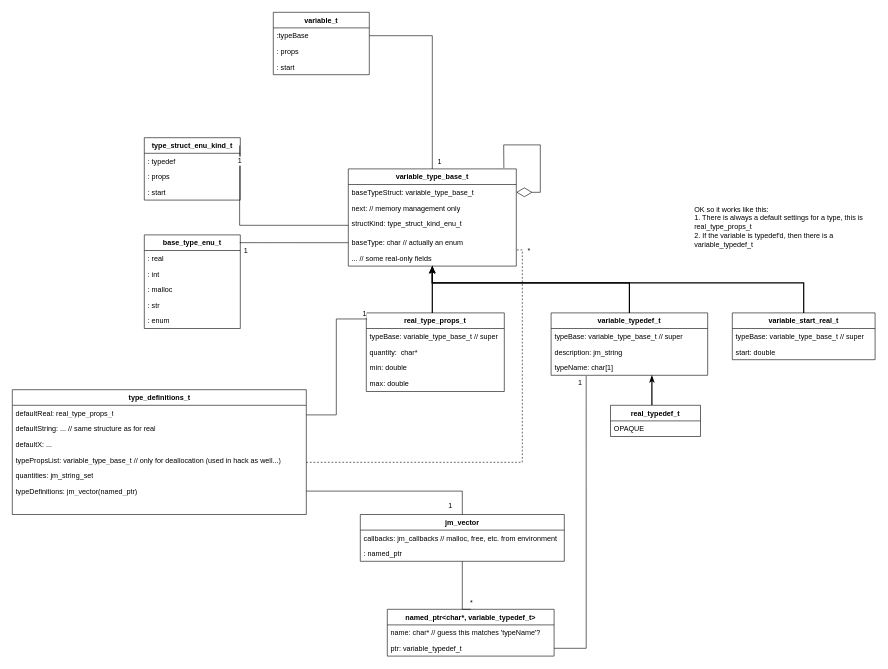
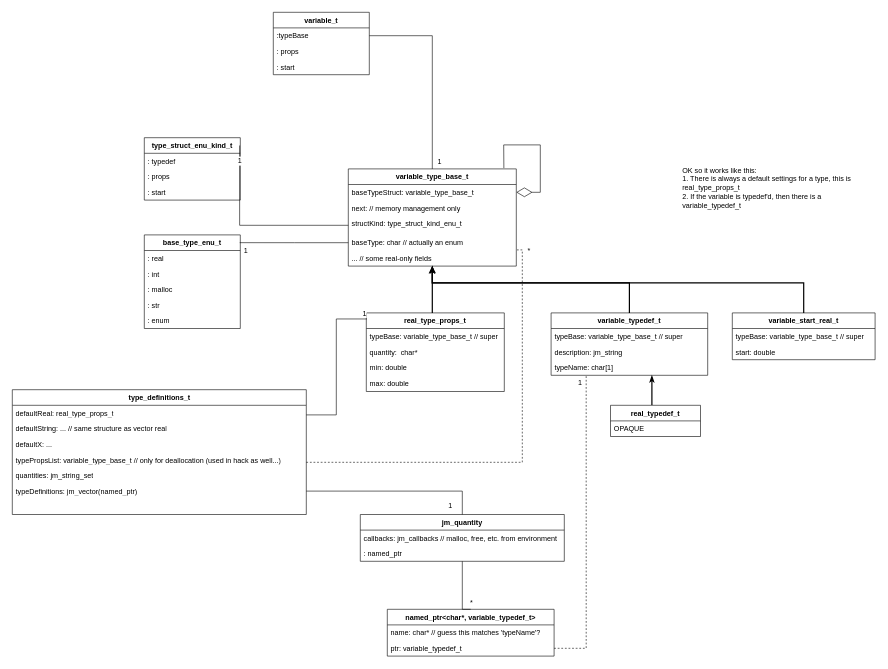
  <mxCell id="0" />
  <mxCell id="1" parent="0" />
  <mxCell id="2" value="&lt;b&gt;type_definitions_t&lt;/b&gt;" style="swimlane;html=1;fontStyle=0;childLayout=stackLayout;horizontal=1;startSize=26;fillColor=none;horizontalStack=0;resizeParent=1;resizeLast=0;collapsible=1;marginBottom=0;swimlaneFillColor=#ffffff;rounded=0;shadow=0;comic=0;labelBackgroundColor=none;strokeColor=#000000;strokeWidth=1;fontFamily=Helvetica;fontSize=12;fontColor=#000000;align=center;" parent="1" vertex="1"><mxGeometry x="20" y="649" width="490" height="208" as="geometry" /></mxCell>
  <mxCell id="3" value="defaultReal: real_type_props_t" style="text;html=1;strokeColor=none;fillColor=none;align=left;verticalAlign=top;spacingLeft=4;spacingRight=4;whiteSpace=wrap;overflow=hidden;rotatable=0;points=[[0,0.5],[1,0.5]];portConstraint=eastwest;" parent="2" vertex="1"><mxGeometry y="26" width="490" height="26" as="geometry" /></mxCell>
- <mxCell id="4" value="defaultString: ... // same structure as for real" style="text;html=1;strokeColor=none;fillColor=none;align=left;verticalAlign=top;spacingLeft=4;spacingRight=4;whiteSpace=wrap;overflow=hidden;rotatable=0;points=[[0,0.5],[1,0.5]];portConstraint=eastwest;" parent="2" vertex="1"><mxGeometry y="52" width="490" height="26" as="geometry" /></mxCell>
+ <mxCell id="4" value="defaultString: ... // same structure as vector real" style="text;html=1;strokeColor=none;fillColor=none;align=left;verticalAlign=top;spacingLeft=4;spacingRight=4;whiteSpace=wrap;overflow=hidden;rotatable=0;points=[[0,0.5],[1,0.5]];portConstraint=eastwest;" parent="2" vertex="1"><mxGeometry y="52" width="490" height="26" as="geometry" /></mxCell>
  <mxCell id="5" value="defaultX: ..." style="text;html=1;strokeColor=none;fillColor=none;align=left;verticalAlign=top;spacingLeft=4;spacingRight=4;whiteSpace=wrap;overflow=hidden;rotatable=0;points=[[0,0.5],[1,0.5]];portConstraint=eastwest;" parent="2" vertex="1"><mxGeometry y="78" width="490" height="26" as="geometry" /></mxCell>
  <mxCell id="6" value="typePropsList: variable_type_base_t // only for deallocation (used in hack as well...)" style="text;html=1;strokeColor=none;fillColor=none;align=left;verticalAlign=top;spacingLeft=4;spacingRight=4;whiteSpace=wrap;overflow=hidden;rotatable=0;points=[[0,0.5],[1,0.5]];portConstraint=eastwest;" parent="2" vertex="1"><mxGeometry y="104" width="490" height="26" as="geometry" /></mxCell>
  <mxCell id="7" value="quantities: jm_string_set" style="text;html=1;strokeColor=none;fillColor=none;align=left;verticalAlign=top;spacingLeft=4;spacingRight=4;whiteSpace=wrap;overflow=hidden;rotatable=0;points=[[0,0.5],[1,0.5]];portConstraint=eastwest;" parent="2" vertex="1"><mxGeometry y="130" width="490" height="26" as="geometry" /></mxCell>
  <mxCell id="8" value="typeDefinitions: jm_vector(named_ptr)" style="text;html=1;strokeColor=none;fillColor=none;align=left;verticalAlign=top;spacingLeft=4;spacingRight=4;whiteSpace=wrap;overflow=hidden;rotatable=0;points=[[0,0.5],[1,0.5]];portConstraint=eastwest;" parent="2" vertex="1"><mxGeometry y="156" width="490" height="26" as="geometry" /></mxCell>
  <mxCell id="9" style="edgeStyle=orthogonalEdgeStyle;rounded=0;orthogonalLoop=1;jettySize=auto;html=1;strokeWidth=2;" parent="1" source="10" target="17" edge="1"><mxGeometry relative="1" as="geometry"><Array as="points"><mxPoint x="720" y="501" /><mxPoint x="720" y="501" /></Array></mxGeometry></mxCell>
  <mxCell id="10" value="real_type_props_t" style="swimlane;fontStyle=1;childLayout=stackLayout;horizontal=1;startSize=26;fillColor=none;horizontalStack=0;resizeParent=1;resizeParentMax=0;resizeLast=0;collapsible=1;marginBottom=0;" parent="1" vertex="1"><mxGeometry x="610" y="521" width="230" height="131" as="geometry" /></mxCell>
  <mxCell id="11" value="typeBase: variable_type_base_t // super" style="text;strokeColor=none;fillColor=none;align=left;verticalAlign=top;spacingLeft=4;spacingRight=4;overflow=hidden;rotatable=0;points=[[0,0.5],[1,0.5]];portConstraint=eastwest;" parent="10" vertex="1"><mxGeometry y="26" width="230" height="26" as="geometry" /></mxCell>
  <mxCell id="12" value="quantity:  char*" style="text;strokeColor=none;fillColor=none;align=left;verticalAlign=top;spacingLeft=4;spacingRight=4;overflow=hidden;rotatable=0;points=[[0,0.5],[1,0.5]];portConstraint=eastwest;" parent="10" vertex="1"><mxGeometry y="52" width="230" height="26" as="geometry" /></mxCell>
  <mxCell id="13" value="min: double" style="text;strokeColor=none;fillColor=none;align=left;verticalAlign=top;spacingLeft=4;spacingRight=4;overflow=hidden;rotatable=0;points=[[0,0.5],[1,0.5]];portConstraint=eastwest;" parent="10" vertex="1"><mxGeometry y="78" width="230" height="26" as="geometry" /></mxCell>
  <mxCell id="14" value="max: double" style="text;strokeColor=none;fillColor=none;align=left;verticalAlign=top;spacingLeft=4;spacingRight=4;overflow=hidden;rotatable=0;points=[[0,0.5],[1,0.5]];portConstraint=eastwest;" parent="10" vertex="1"><mxGeometry y="104" width="230" height="27" as="geometry" /></mxCell>
  <mxCell id="15" value="" style="endArrow=none;html=1;edgeStyle=orthogonalEdgeStyle;entryX=0.004;entryY=0.077;entryDx=0;entryDy=0;entryPerimeter=0;rounded=0;" parent="1" source="2" target="10" edge="1"><mxGeometry relative="1" as="geometry"><mxPoint x="370" y="711" as="sourcePoint" /><mxPoint x="530" y="711" as="targetPoint" /><Array as="points"><mxPoint x="560" y="691" /><mxPoint x="560" y="531" /></Array></mxGeometry></mxCell>
  <mxCell id="16" value="1" style="resizable=0;html=1;align=right;verticalAlign=bottom;labelBackgroundColor=#ffffff;fontSize=12;" parent="15" connectable="0" vertex="1"><mxGeometry x="1" relative="1" as="geometry" /></mxCell>
  <mxCell id="17" value="variable_type_base_t" style="swimlane;fontStyle=1;childLayout=stackLayout;horizontal=1;startSize=26;fillColor=none;horizontalStack=0;resizeParent=1;resizeParentMax=0;resizeLast=0;collapsible=1;marginBottom=0;" parent="1" vertex="1"><mxGeometry x="580" y="281" width="280" height="162" as="geometry" /></mxCell>
  <mxCell id="18" value="baseTypeStruct: variable_type_base_t" style="text;strokeColor=none;fillColor=none;align=left;verticalAlign=top;spacingLeft=4;spacingRight=4;overflow=hidden;rotatable=0;points=[[0,0.5],[1,0.5]];portConstraint=eastwest;" parent="17" vertex="1"><mxGeometry y="26" width="280" height="26" as="geometry" /></mxCell>
  <mxCell id="19" value="next: // memory management only" style="text;strokeColor=none;fillColor=none;align=left;verticalAlign=top;spacingLeft=4;spacingRight=4;overflow=hidden;rotatable=0;points=[[0,0.5],[1,0.5]];portConstraint=eastwest;" parent="17" vertex="1"><mxGeometry y="52" width="280" height="26" as="geometry" /></mxCell>
  <mxCell id="20" value="structKind: type_struct_kind_enu_t" style="text;strokeColor=none;fillColor=none;align=left;verticalAlign=top;spacingLeft=4;spacingRight=4;overflow=hidden;rotatable=0;points=[[0,0.5],[1,0.5]];portConstraint=eastwest;" parent="17" vertex="1"><mxGeometry y="78" width="280" height="32" as="geometry" /></mxCell>
  <mxCell id="21" value="" style="endArrow=diamondThin;endFill=0;endSize=24;html=1;entryX=1;entryY=0.5;entryDx=0;entryDy=0;exitX=0.926;exitY=-0.008;exitDx=0;exitDy=0;exitPerimeter=0;rounded=0;" parent="17" source="17" target="18" edge="1"><mxGeometry width="160" relative="1" as="geometry"><mxPoint x="200" y="-30" as="sourcePoint" /><mxPoint x="420" y="70" as="targetPoint" /><Array as="points"><mxPoint x="259" y="-40" /><mxPoint x="320" y="-40" /><mxPoint x="320" y="39" /></Array></mxGeometry></mxCell>
  <mxCell id="22" value="baseType: char // actually an enum" style="text;strokeColor=none;fillColor=none;align=left;verticalAlign=top;spacingLeft=4;spacingRight=4;overflow=hidden;rotatable=0;points=[[0,0.5],[1,0.5]];portConstraint=eastwest;" parent="17" vertex="1"><mxGeometry y="110" width="280" height="26" as="geometry" /></mxCell>
  <mxCell id="23" value="... // some real-only fields" style="text;strokeColor=none;fillColor=none;align=left;verticalAlign=top;spacingLeft=4;spacingRight=4;overflow=hidden;rotatable=0;points=[[0,0.5],[1,0.5]];portConstraint=eastwest;" parent="17" vertex="1"><mxGeometry y="136" width="280" height="26" as="geometry" /></mxCell>
  <mxCell id="24" value="type_struct_enu_kind_t" style="swimlane;fontStyle=1;childLayout=stackLayout;horizontal=1;startSize=26;fillColor=none;horizontalStack=0;resizeParent=1;resizeParentMax=0;resizeLast=0;collapsible=1;marginBottom=0;" parent="1" vertex="1"><mxGeometry x="240" y="229" width="160" height="104" as="geometry" /></mxCell>
  <mxCell id="25" value=": typedef" style="text;strokeColor=none;fillColor=none;align=left;verticalAlign=top;spacingLeft=4;spacingRight=4;overflow=hidden;rotatable=0;points=[[0,0.5],[1,0.5]];portConstraint=eastwest;" parent="24" vertex="1"><mxGeometry y="26" width="160" height="26" as="geometry" /></mxCell>
  <mxCell id="26" value=": props" style="text;strokeColor=none;fillColor=none;align=left;verticalAlign=top;spacingLeft=4;spacingRight=4;overflow=hidden;rotatable=0;points=[[0,0.5],[1,0.5]];portConstraint=eastwest;" parent="24" vertex="1"><mxGeometry y="52" width="160" height="26" as="geometry" /></mxCell>
  <mxCell id="27" value=": start" style="text;strokeColor=none;fillColor=none;align=left;verticalAlign=top;spacingLeft=4;spacingRight=4;overflow=hidden;rotatable=0;points=[[0,0.5],[1,0.5]];portConstraint=eastwest;" parent="24" vertex="1"><mxGeometry y="78" width="160" height="26" as="geometry" /></mxCell>
  <mxCell id="28" style="edgeStyle=orthogonalEdgeStyle;rounded=0;orthogonalLoop=1;jettySize=auto;html=1;entryX=0.993;entryY=0.125;entryDx=0;entryDy=0;entryPerimeter=0;endArrow=none;endFill=0;" parent="1" source="20" target="24" edge="1"><mxGeometry relative="1" as="geometry" /></mxCell>
  <mxCell id="29" value="1" style="text;html=1;resizable=0;points=[];align=center;verticalAlign=middle;labelBackgroundColor=#ffffff;" parent="28" vertex="1" connectable="0"><mxGeometry x="0.905" y="-1" relative="1" as="geometry"><mxPoint x="-1" y="10" as="offset" /></mxGeometry></mxCell>
  <mxCell id="30" value="base_type_enu_t" style="swimlane;fontStyle=1;childLayout=stackLayout;horizontal=1;startSize=26;fillColor=none;horizontalStack=0;resizeParent=1;resizeParentMax=0;resizeLast=0;collapsible=1;marginBottom=0;" parent="1" vertex="1"><mxGeometry x="240" y="391" width="160" height="156" as="geometry" /></mxCell>
  <mxCell id="31" value=": real" style="text;strokeColor=none;fillColor=none;align=left;verticalAlign=top;spacingLeft=4;spacingRight=4;overflow=hidden;rotatable=0;points=[[0,0.5],[1,0.5]];portConstraint=eastwest;" parent="30" vertex="1"><mxGeometry y="26" width="160" height="26" as="geometry" /></mxCell>
  <mxCell id="32" value=": int" style="text;strokeColor=none;fillColor=none;align=left;verticalAlign=top;spacingLeft=4;spacingRight=4;overflow=hidden;rotatable=0;points=[[0,0.5],[1,0.5]];portConstraint=eastwest;" parent="30" vertex="1"><mxGeometry y="52" width="160" height="26" as="geometry" /></mxCell>
  <mxCell id="33" value=": malloc" style="text;strokeColor=none;fillColor=none;align=left;verticalAlign=top;spacingLeft=4;spacingRight=4;overflow=hidden;rotatable=0;points=[[0,0.5],[1,0.5]];portConstraint=eastwest;" parent="30" vertex="1"><mxGeometry y="78" width="160" height="26" as="geometry" /></mxCell>
  <mxCell id="34" value=": str" style="text;strokeColor=none;fillColor=none;align=left;verticalAlign=top;spacingLeft=4;spacingRight=4;overflow=hidden;rotatable=0;points=[[0,0.5],[1,0.5]];portConstraint=eastwest;" parent="30" vertex="1"><mxGeometry y="104" width="160" height="26" as="geometry" /></mxCell>
  <mxCell id="35" value=": enum" style="text;strokeColor=none;fillColor=none;align=left;verticalAlign=top;spacingLeft=4;spacingRight=4;overflow=hidden;rotatable=0;points=[[0,0.5],[1,0.5]];portConstraint=eastwest;" parent="30" vertex="1"><mxGeometry y="130" width="160" height="26" as="geometry" /></mxCell>
  <mxCell id="36" style="edgeStyle=orthogonalEdgeStyle;rounded=0;orthogonalLoop=1;jettySize=auto;html=1;entryX=0.994;entryY=0.083;entryDx=0;entryDy=0;entryPerimeter=0;endArrow=none;endFill=0;fontFamily=Helvetica;fontSize=12;" parent="1" source="22" target="30" edge="1"><mxGeometry relative="1" as="geometry"><Array as="points" /></mxGeometry></mxCell>
  <mxCell id="37" value="1" style="text;html=1;resizable=0;points=[];align=center;verticalAlign=middle;labelBackgroundColor=#ffffff;fontSize=12;fontFamily=Helvetica;" parent="36" vertex="1" connectable="0"><mxGeometry x="0.875" y="3" relative="1" as="geometry"><mxPoint x="-2" y="10" as="offset" /></mxGeometry></mxCell>
  <mxCell id="38" style="edgeStyle=orthogonalEdgeStyle;rounded=0;orthogonalLoop=1;jettySize=auto;html=1;endArrow=none;endFill=0;fontFamily=Helvetica;fontSize=12;entryX=1.004;entryY=-0.038;entryDx=0;entryDy=0;entryPerimeter=0;dashed=1;" parent="1" source="2" target="23" edge="1"><mxGeometry relative="1" as="geometry"><Array as="points"><mxPoint x="870" y="770" /><mxPoint x="870" y="416" /></Array></mxGeometry></mxCell>
  <mxCell id="39" value="*" style="text;html=1;resizable=0;points=[];align=center;verticalAlign=middle;labelBackgroundColor=#ffffff;fontSize=12;fontFamily=Helvetica;" parent="38" vertex="1" connectable="0"><mxGeometry x="0.972" y="-1" relative="1" as="geometry"><mxPoint x="9" y="-1" as="offset" /></mxGeometry></mxCell>
  <mxCell id="40" value="named_ptr&lt;char*, variable_typedef_t&gt;" style="swimlane;fontStyle=1;align=center;verticalAlign=top;childLayout=stackLayout;horizontal=1;startSize=26;horizontalStack=0;resizeParent=1;resizeParentMax=0;resizeLast=0;collapsible=1;marginBottom=0;fontFamily=Helvetica;fontSize=12;" parent="1" vertex="1"><mxGeometry x="645" y="1015" width="278" height="78" as="geometry" /></mxCell>
  <mxCell id="41" value="name: char* // guess this matches 'typeName'?" style="text;strokeColor=none;fillColor=none;align=left;verticalAlign=top;spacingLeft=4;spacingRight=4;overflow=hidden;rotatable=0;points=[[0,0.5],[1,0.5]];portConstraint=eastwest;" parent="40" vertex="1"><mxGeometry y="26" width="278" height="26" as="geometry" /></mxCell>
  <mxCell id="42" value="ptr: variable_typedef_t" style="text;strokeColor=none;fillColor=none;align=left;verticalAlign=top;spacingLeft=4;spacingRight=4;overflow=hidden;rotatable=0;points=[[0,0.5],[1,0.5]];portConstraint=eastwest;" parent="40" vertex="1"><mxGeometry y="52" width="278" height="26" as="geometry" /></mxCell>
  <mxCell id="43" style="edgeStyle=orthogonalEdgeStyle;rounded=0;orthogonalLoop=1;jettySize=auto;html=1;entryX=0.5;entryY=0;entryDx=0;entryDy=0;endArrow=none;endFill=0;fontFamily=Helvetica;fontSize=12;" parent="1" source="45" target="40" edge="1"><mxGeometry relative="1" as="geometry"><Array as="points"><mxPoint x="770" y="1015" /></Array></mxGeometry></mxCell>
  <mxCell id="44" value="*" style="text;html=1;resizable=0;points=[];align=center;verticalAlign=middle;labelBackgroundColor=#ffffff;fontSize=12;fontFamily=Helvetica;" parent="43" vertex="1" connectable="0"><mxGeometry x="0.685" y="-1" relative="1" as="geometry"><mxPoint x="15" y="-11" as="offset" /></mxGeometry></mxCell>
- <mxCell id="45" value="jm_vector" style="swimlane;fontStyle=1;align=center;verticalAlign=top;childLayout=stackLayout;horizontal=1;startSize=26;horizontalStack=0;resizeParent=1;resizeParentMax=0;resizeLast=0;collapsible=1;marginBottom=0;fontFamily=Helvetica;fontSize=12;" parent="1" vertex="1"><mxGeometry x="600" y="857" width="340" height="78" as="geometry" /></mxCell>
+ <mxCell id="45" value="jm_quantity" style="swimlane;fontStyle=1;align=center;verticalAlign=top;childLayout=stackLayout;horizontal=1;startSize=26;horizontalStack=0;resizeParent=1;resizeParentMax=0;resizeLast=0;collapsible=1;marginBottom=0;fontFamily=Helvetica;fontSize=12;" parent="1" vertex="1"><mxGeometry x="600" y="857" width="340" height="78" as="geometry" /></mxCell>
  <mxCell id="46" value="callbacks: jm_callbacks // malloc, free, etc. from environment" style="text;strokeColor=none;fillColor=none;align=left;verticalAlign=top;spacingLeft=4;spacingRight=4;overflow=hidden;rotatable=0;points=[[0,0.5],[1,0.5]];portConstraint=eastwest;" parent="45" vertex="1"><mxGeometry y="26" width="340" height="26" as="geometry" /></mxCell>
  <mxCell id="47" value=": named_ptr" style="text;strokeColor=none;fillColor=none;align=left;verticalAlign=top;spacingLeft=4;spacingRight=4;overflow=hidden;rotatable=0;points=[[0,0.5],[1,0.5]];portConstraint=eastwest;" parent="45" vertex="1"><mxGeometry y="52" width="340" height="26" as="geometry" /></mxCell>
  <mxCell id="48" style="edgeStyle=orthogonalEdgeStyle;rounded=0;orthogonalLoop=1;jettySize=auto;html=1;exitX=1;exitY=0.5;exitDx=0;exitDy=0;endArrow=none;endFill=0;fontFamily=Helvetica;fontSize=12;" parent="1" source="8" target="45" edge="1"><mxGeometry relative="1" as="geometry" /></mxCell>
  <mxCell id="49" value="1" style="text;html=1;resizable=0;points=[];align=center;verticalAlign=middle;labelBackgroundColor=#ffffff;fontSize=12;fontFamily=Helvetica;" parent="48" vertex="1" connectable="0"><mxGeometry x="0.659" y="-2" relative="1" as="geometry"><mxPoint x="-9" y="21" as="offset" /></mxGeometry></mxCell>
  <mxCell id="50" style="edgeStyle=orthogonalEdgeStyle;rounded=0;orthogonalLoop=1;jettySize=auto;html=1;endArrow=classicThin;endFill=1;fontFamily=Helvetica;fontSize=12;strokeWidth=2;" parent="1" source="51" target="17" edge="1"><mxGeometry relative="1" as="geometry"><Array as="points"><mxPoint x="1049" y="471" /><mxPoint x="720" y="471" /></Array></mxGeometry></mxCell>
  <mxCell id="51" value="variable_typedef_t" style="swimlane;fontStyle=1;align=center;verticalAlign=top;childLayout=stackLayout;horizontal=1;startSize=26;horizontalStack=0;resizeParent=1;resizeParentMax=0;resizeLast=0;collapsible=1;marginBottom=0;fontFamily=Helvetica;fontSize=12;" parent="1" vertex="1"><mxGeometry x="918" y="521" width="261" height="104" as="geometry" /></mxCell>
  <mxCell id="52" value="typeBase: variable_type_base_t // super" style="text;strokeColor=none;fillColor=none;align=left;verticalAlign=top;spacingLeft=4;spacingRight=4;overflow=hidden;rotatable=0;points=[[0,0.5],[1,0.5]];portConstraint=eastwest;" parent="51" vertex="1"><mxGeometry y="26" width="261" height="26" as="geometry" /></mxCell>
  <mxCell id="53" value="description: jm_string" style="text;strokeColor=none;fillColor=none;align=left;verticalAlign=top;spacingLeft=4;spacingRight=4;overflow=hidden;rotatable=0;points=[[0,0.5],[1,0.5]];portConstraint=eastwest;" parent="51" vertex="1"><mxGeometry y="52" width="261" height="26" as="geometry" /></mxCell>
  <mxCell id="54" value="typeName: char[1]" style="text;strokeColor=none;fillColor=none;align=left;verticalAlign=top;spacingLeft=4;spacingRight=4;overflow=hidden;rotatable=0;points=[[0,0.5],[1,0.5]];portConstraint=eastwest;" parent="51" vertex="1"><mxGeometry y="78" width="261" height="26" as="geometry" /></mxCell>
- <mxCell id="55" style="edgeStyle=orthogonalEdgeStyle;rounded=0;orthogonalLoop=1;jettySize=auto;html=1;exitX=1;exitY=0.5;exitDx=0;exitDy=0;entryX=0.224;entryY=1.038;entryDx=0;entryDy=0;entryPerimeter=0;endArrow=none;endFill=0;fontFamily=Helvetica;fontSize=12;" parent="1" source="42" target="54" edge="1"><mxGeometry relative="1" as="geometry" /></mxCell>
+ <mxCell id="55" style="edgeStyle=orthogonalEdgeStyle;rounded=0;orthogonalLoop=1;jettySize=auto;html=1;exitX=1;exitY=0.5;exitDx=0;exitDy=0;entryX=0.224;entryY=1.038;entryDx=0;entryDy=0;entryPerimeter=0;endArrow=none;endFill=0;fontFamily=Helvetica;fontSize=12;dashed=1;" parent="1" source="42" target="54" edge="1"><mxGeometry relative="1" as="geometry" /></mxCell>
  <mxCell id="56" value="1" style="text;html=1;resizable=0;points=[];align=center;verticalAlign=middle;labelBackgroundColor=#ffffff;fontSize=12;fontFamily=Helvetica;" parent="55" vertex="1" connectable="0"><mxGeometry x="0.958" y="1" relative="1" as="geometry"><mxPoint x="-10" y="0.5" as="offset" /></mxGeometry></mxCell>
  <mxCell id="57" style="edgeStyle=orthogonalEdgeStyle;rounded=0;orthogonalLoop=1;jettySize=auto;html=1;endArrow=classicThin;endFill=1;fontFamily=Helvetica;fontSize=12;strokeWidth=2;" parent="1" source="58" target="51" edge="1"><mxGeometry relative="1" as="geometry"><Array as="points"><mxPoint x="1086" y="660" /><mxPoint x="1086" y="660" /></Array></mxGeometry></mxCell>
  <mxCell id="58" value="real_typedef_t" style="swimlane;fontStyle=1;align=center;verticalAlign=top;childLayout=stackLayout;horizontal=1;startSize=26;horizontalStack=0;resizeParent=1;resizeParentMax=0;resizeLast=0;collapsible=1;marginBottom=0;fontFamily=Helvetica;fontSize=12;" parent="1" vertex="1"><mxGeometry x="1017" y="675" width="150" height="52" as="geometry" /></mxCell>
  <mxCell id="59" value="OPAQUE" style="text;strokeColor=none;fillColor=none;align=left;verticalAlign=top;spacingLeft=4;spacingRight=4;overflow=hidden;rotatable=0;points=[[0,0.5],[1,0.5]];portConstraint=eastwest;" parent="58" vertex="1"><mxGeometry y="26" width="150" height="26" as="geometry" /></mxCell>
  <mxCell id="60" style="edgeStyle=orthogonalEdgeStyle;rounded=0;orthogonalLoop=1;jettySize=auto;html=1;endArrow=classicThin;endFill=1;strokeWidth=2;fontFamily=Helvetica;fontSize=12;" parent="1" source="61" target="17" edge="1"><mxGeometry relative="1" as="geometry"><Array as="points"><mxPoint x="1339" y="471" /><mxPoint x="720" y="471" /></Array></mxGeometry></mxCell>
  <mxCell id="61" value="variable_start_real_t" style="swimlane;fontStyle=1;align=center;verticalAlign=top;childLayout=stackLayout;horizontal=1;startSize=26;horizontalStack=0;resizeParent=1;resizeParentMax=0;resizeLast=0;collapsible=1;marginBottom=0;fontFamily=Helvetica;fontSize=12;" parent="1" vertex="1"><mxGeometry x="1220" y="521" width="238" height="78" as="geometry" /></mxCell>
  <mxCell id="62" value="typeBase: variable_type_base_t // super" style="text;strokeColor=none;fillColor=none;align=left;verticalAlign=top;spacingLeft=4;spacingRight=4;overflow=hidden;rotatable=0;points=[[0,0.5],[1,0.5]];portConstraint=eastwest;" parent="61" vertex="1"><mxGeometry y="26" width="238" height="26" as="geometry" /></mxCell>
  <mxCell id="63" value="start: double" style="text;strokeColor=none;fillColor=none;align=left;verticalAlign=top;spacingLeft=4;spacingRight=4;overflow=hidden;rotatable=0;points=[[0,0.5],[1,0.5]];portConstraint=eastwest;" parent="61" vertex="1"><mxGeometry y="52" width="238" height="26" as="geometry" /></mxCell>
- <mxCell id="64" value="OK so it works like this:&lt;br&gt;1. There is always a default settings for a type, this is&lt;br&gt;real_type_props_t&lt;br&gt;2. If the variable is typedef'd, then there is a&lt;br&gt;variable_typedef_t&amp;nbsp;" style="text;html=1;resizable=0;points=[];autosize=1;align=left;verticalAlign=top;spacingTop=-4;" parent="1" vertex="1"><mxGeometry x="1155" y="339" width="291" height="70" as="geometry" /></mxCell>
+ <mxCell id="64" value="OK so it works like this:&lt;br&gt;1. There is always a default settings for a type, this is&lt;br&gt;real_type_props_t&lt;br&gt;2. If the variable is typedef'd, then there is a&lt;br&gt;variable_typedef_t&amp;nbsp;" style="text;html=1;resizable=0;points=[];autosize=1;align=left;verticalAlign=top;spacingTop=-4;" parent="1" vertex="1"><mxGeometry x="1135" y="274" width="291" height="70" as="geometry" /></mxCell>
  <mxCell id="65" value="variable_t" style="swimlane;fontStyle=1;childLayout=stackLayout;horizontal=1;startSize=26;fillColor=none;horizontalStack=0;resizeParent=1;resizeParentMax=0;resizeLast=0;collapsible=1;marginBottom=0;" parent="1" vertex="1"><mxGeometry x="455" y="20" width="160" height="104" as="geometry" /></mxCell>
  <mxCell id="66" value=":typeBase" style="text;strokeColor=none;fillColor=none;align=left;verticalAlign=top;spacingLeft=4;spacingRight=4;overflow=hidden;rotatable=0;points=[[0,0.5],[1,0.5]];portConstraint=eastwest;" parent="65" vertex="1"><mxGeometry y="26" width="160" height="26" as="geometry" /></mxCell>
  <mxCell id="67" value=": props" style="text;strokeColor=none;fillColor=none;align=left;verticalAlign=top;spacingLeft=4;spacingRight=4;overflow=hidden;rotatable=0;points=[[0,0.5],[1,0.5]];portConstraint=eastwest;" parent="65" vertex="1"><mxGeometry y="52" width="160" height="26" as="geometry" /></mxCell>
  <mxCell id="68" value=": start" style="text;strokeColor=none;fillColor=none;align=left;verticalAlign=top;spacingLeft=4;spacingRight=4;overflow=hidden;rotatable=0;points=[[0,0.5],[1,0.5]];portConstraint=eastwest;" parent="65" vertex="1"><mxGeometry y="78" width="160" height="26" as="geometry" /></mxCell>
  <mxCell id="69" style="edgeStyle=orthogonalEdgeStyle;rounded=0;orthogonalLoop=1;jettySize=auto;html=1;entryX=0.5;entryY=0;entryDx=0;entryDy=0;endArrow=none;endFill=0;" parent="1" source="66" target="17" edge="1"><mxGeometry relative="1" as="geometry" /></mxCell>
  <mxCell id="70" value="1" style="text;html=1;resizable=0;points=[];align=center;verticalAlign=middle;labelBackgroundColor=#ffffff;" parent="69" vertex="1" connectable="0"><mxGeometry x="0.927" relative="1" as="geometry"><mxPoint x="11" y="-1" as="offset" /></mxGeometry></mxCell>
